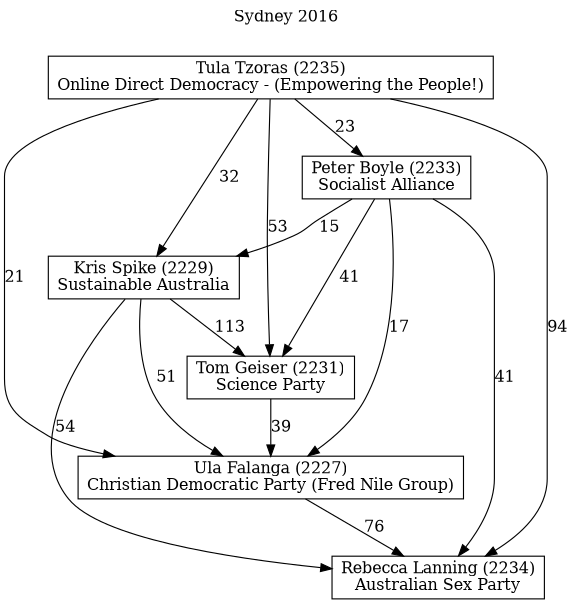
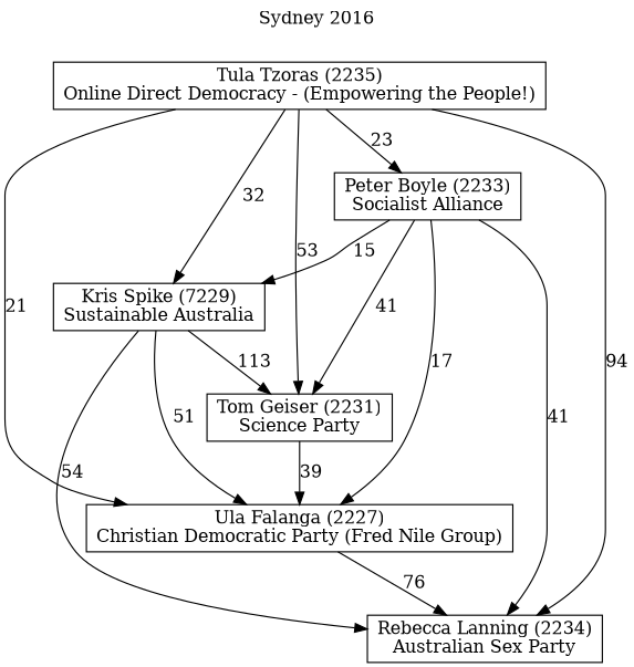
  digraph {
    label="Sydney 2016"
    labelloc=t
    mclimit=10
    node [shape=box]
    n1 [label="Rebecca Lanning (2234)\nAustralian Sex Party"]
    n2 [label="Tom Geiser (2231)\nScience Party"]
    n3 [label="Ula Falanga (2227)\nChristian Democratic Party (Fred Nile Group)"]
-   n4 [label="Kris Spike (2229)\nSustainable Australia"]
+   n4 [label="Kris Spike (7229)\nSustainable Australia"]
    n5 [label="Tula Tzoras (2235)\nOnline Direct Democracy - (Empowering the People!)"]
    n6 [label="Peter Boyle (2233)\nSocialist Alliance"]
    n2 -> n3 [label=39]
    n3 -> n1 [label=76]
    n4 -> n1 [label=54]
    n4 -> n2 [label=113]
    n4 -> n3 [label=51]
    n5 -> n1 [label=94]
    n5 -> n2 [label=53]
    n5 -> n3 [label=21]
    n5 -> n4 [label=32]
    n5 -> n6 [label=23]
    n6 -> n1 [label=41]
    n6 -> n2 [label=41]
    n6 -> n3 [label=17]
    n6 -> n4 [label=15]
  }
